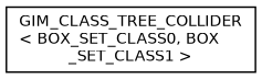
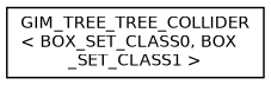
  digraph {
    rankdir=LR
-   n1 [color=black fillcolor=white fontname=Helvetica fontsize=10 height=0.2 label="GIM_CLASS_TREE_COLLIDER\l\< BOX_SET_CLASS0, BOX\l_SET_CLASS1 \>" shape=record style=filled width=0.4]
+   n1 [color=black fillcolor=white fontname=Helvetica fontsize=10 height=0.2 label="GIM_TREE_TREE_COLLIDER\l\< BOX_SET_CLASS0, BOX\l_SET_CLASS1 \>" shape=record style=filled width=0.4]
  }
